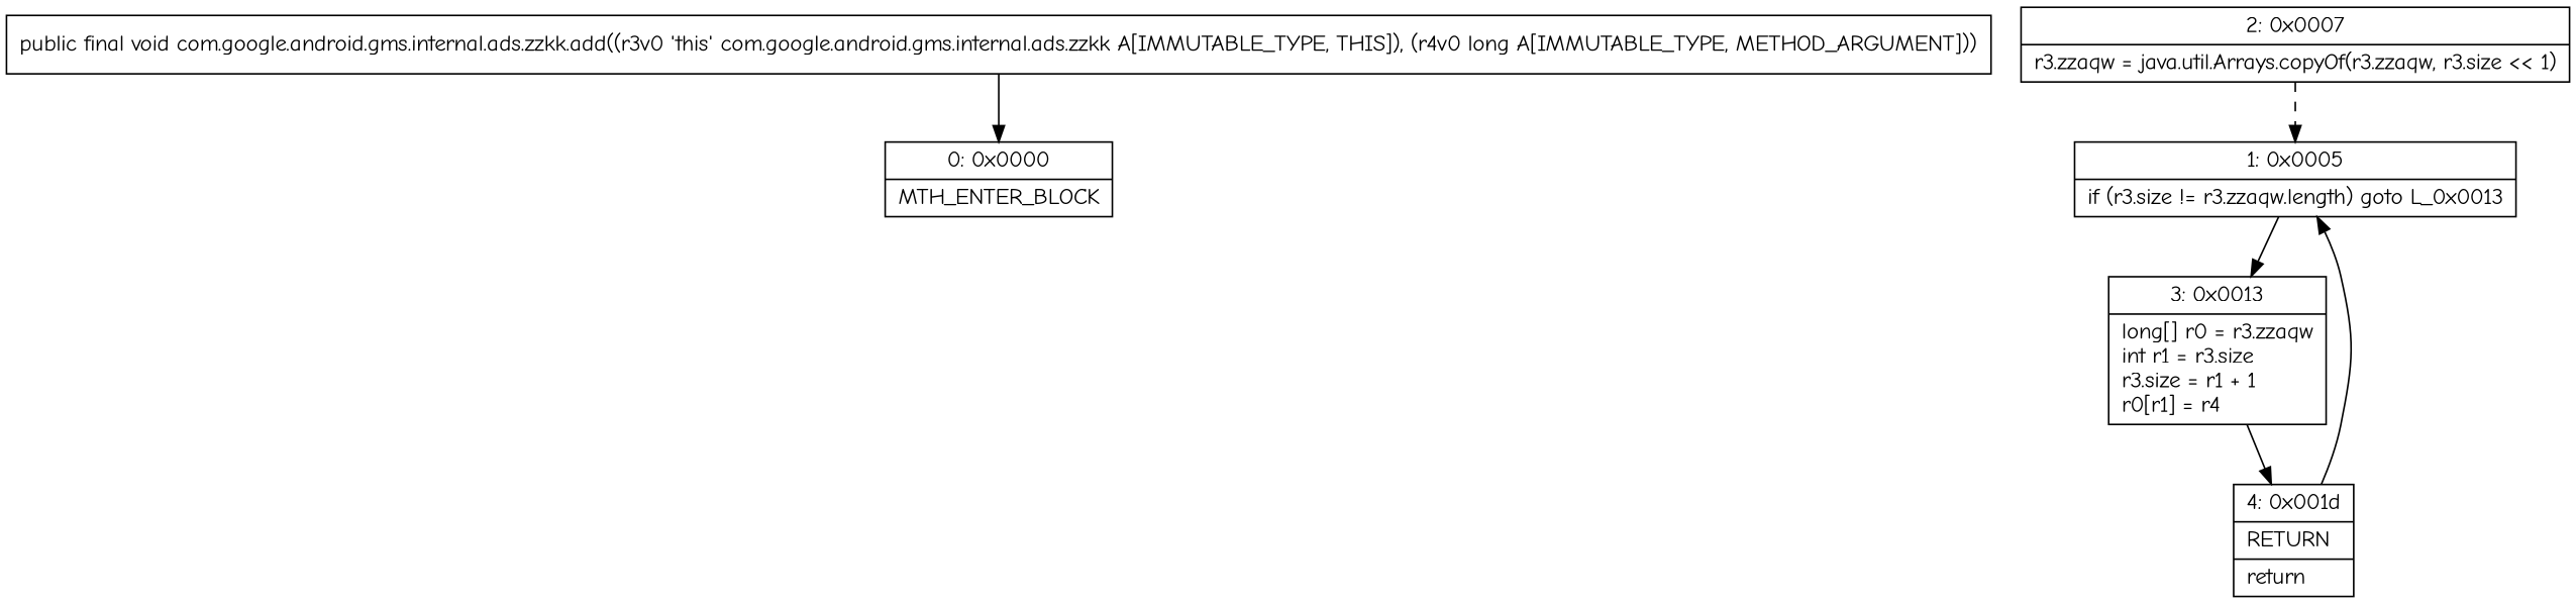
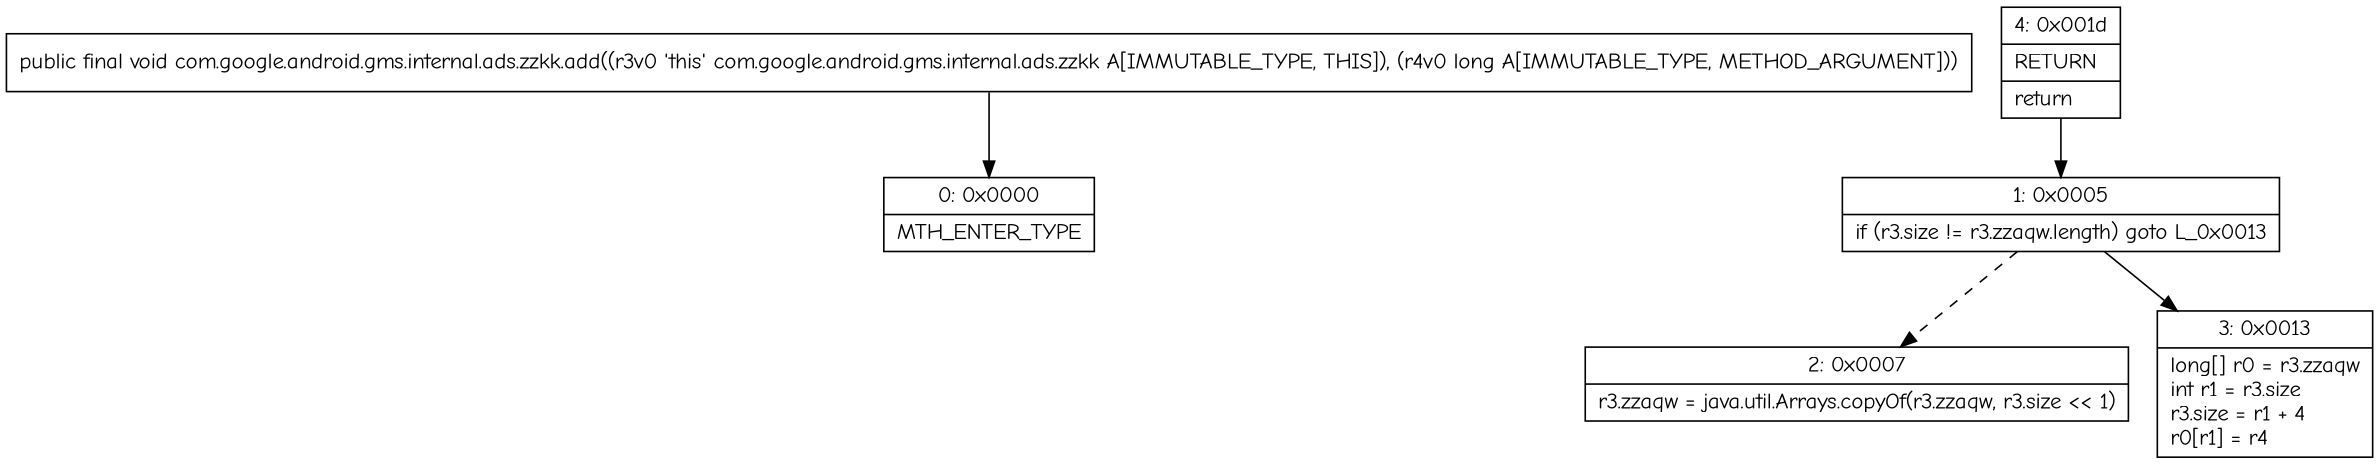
  digraph {
    fontname="Comic Neue"
    node [fontname="Comic Neue" shape=record]
    edge [fontname="Comic Neue"]
-   n1 [label="{0\:\ 0x0000|MTH_ENTER_BLOCK\l}"]
+   n1 [label="{0\:\ 0x0000|MTH_ENTER_TYPE\l}"]
    n2 [label="{1\:\ 0x0005|if (r3.size != r3.zzaqw.length) goto L_0x0013\l}"]
    n3 [label="{2\:\ 0x0007|r3.zzaqw = java.util.Arrays.copyOf(r3.zzaqw, r3.size \<\< 1)\l}"]
-   n4 [label="{3\:\ 0x0013|long[] r0 = r3.zzaqw\lint r1 = r3.size\lr3.size = r1 + 1\lr0[r1] = r4\l}"]
+   n4 [label="{3\:\ 0x0013|long[] r0 = r3.zzaqw\lint r1 = r3.size\lr3.size = r1 + 4\lr0[r1] = r4\l}"]
    n5 [label="{4\:\ 0x001d|RETURN\l|return\l}"]
    n6 [label="{public final void com.google.android.gms.internal.ads.zzkk.add((r3v0 'this' com.google.android.gms.internal.ads.zzkk A[IMMUTABLE_TYPE, THIS]), (r4v0 long A[IMMUTABLE_TYPE, METHOD_ARGUMENT])) }"]
-   n3 -> n2 [style=dashed]
+   n2 -> n3 [style=dashed]
    n2 -> n4
-   n4 -> n5
    n5 -> n2
    n6 -> n1
  }
